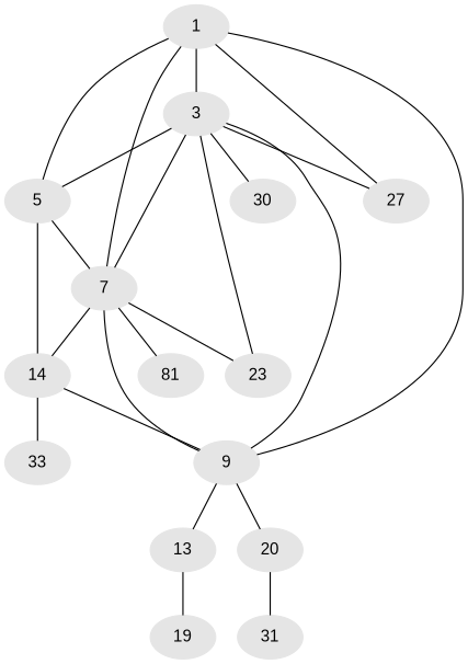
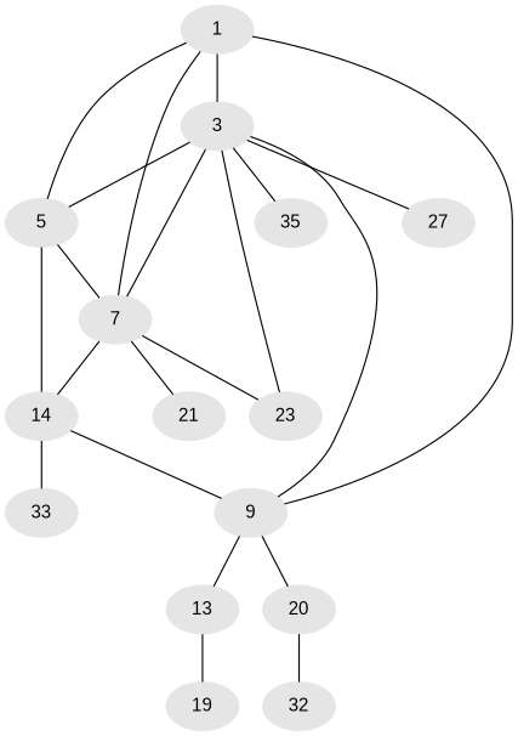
  graph {
    fontname="Liberation Sans"
    node [color=gray90 fontname="Liberation Sans" style=filled]
    edge [fontname="Liberation Sans"]
    1 [super="+11+10+2+41"]
    3 [super="+44+4"]
    5 [super="+25+6"]
    7 [super="+8"]
    9 [super="+37+29"]
    27
    23 [super="+32"]
-   30
+   30 [label=35]
    14 [super="+20+34+48+39+18"]
-   21 [label=81]
+   21
    13
    n12 [label=20]
    33
    19 [super="+43"]
-   31
+   31 [label=32]
    1 -- 3 [weight=2]
    1 -- 5
    1 -- 7 [weight=2]
    1 -- 9
-   1 -- 27
    3 -- 5
    3 -- 7
    3 -- 9
    3 -- 27
    3 -- 23
    3 -- 30
    5 -- 7
    5 -- 14
-   7 -- 9
    7 -- 23
    7 -- 14
    7 -- 21
    9 -- 13
    9 -- n12
    14 -- 9
    14 -- 33
    13 -- 19
    n12 -- 31
  }
